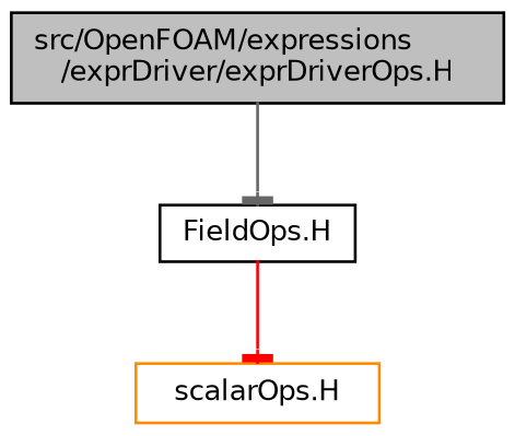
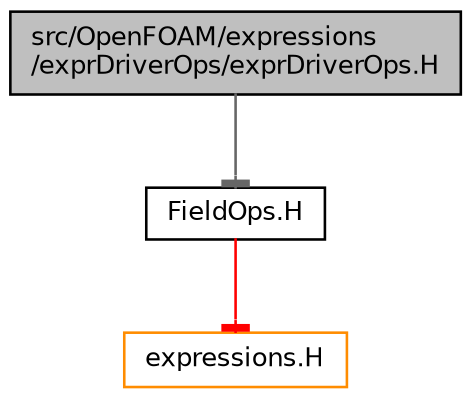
  digraph {
    node [color=black fontname=Helvetica fontsize=10 shape=record]
    edge [arrowhead=tee fontname=Helvetica fontsize=10 labelfontname=Helvetica labelfontsize=10 style=solid]
-   n1 [fillcolor=grey75 fontcolor=black height=0.2 label="src/OpenFOAM/expressions\l/exprDriver/exprDriverOps.H" style=filled width=0.4]
+   n1 [fillcolor=grey75 fontcolor=black height=0.2 label="src/OpenFOAM/expressions\l/exprDriverOps/exprDriverOps.H" style=filled width=0.4]
    n2 [height=0.2 label="FieldOps.H" width=0.4]
-   n3 [color=darkorange height=0.2 label="scalarOps.H" width=0.4]
+   n3 [color=darkorange height=0.2 label="expressions.H" width=0.4]
    n1 -> n2 [color=gray40]
    n2 -> n3 [color=red]
  }
